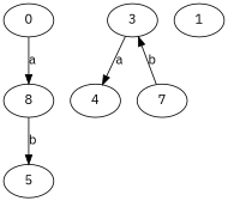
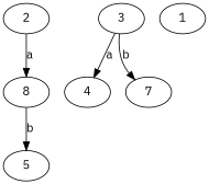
  strict digraph {
    fontname="IBM Plex Sans"
    node [fontname="IBM Plex Sans"]
    edge [fontname="IBM Plex Sans"]
    n1 [label=8]
-   0
+   0 [label=2]
    5
    3
    4
    7
    1
    n1 -> 5 [label=b]
    0 -> n1 [label=a]
    3 -> 4 [label=a]
-   7 -> 3 [label=b]
+   3 -> 7 [label=b]
  }
